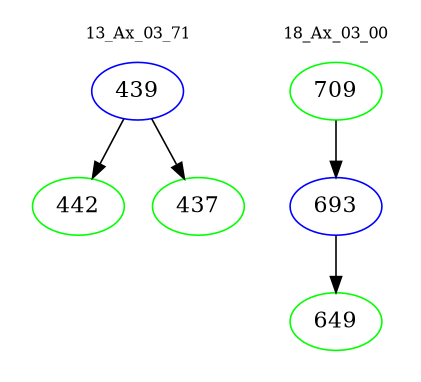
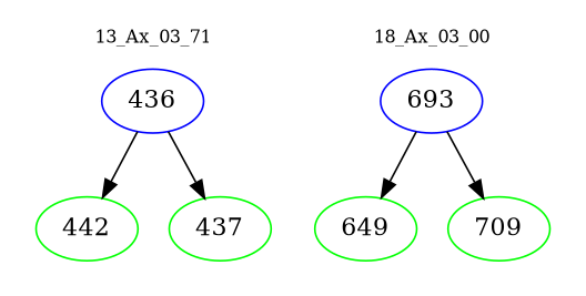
  digraph {
    node [color=green]
    edge [color=black]
-   n1 [color=blue label=439]
+   n1 [color=blue label=436]
    n2 [label=442]
    n3 [label=437]
    n4 [color=blue label=693]
    n5 [label=649]
    n6 [label=709]
    subgraph cluster_1 {
      color=white
      fontsize=10
      label="13_Ax_03_71"
      n1
      n2
      n3
    }
    subgraph cluster_2 {
      color=white
      fontsize=10
      label="18_Ax_03_00"
      n4
      n5
      n6
    }
    n1 -> n2
    n1 -> n3
    n4 -> n5
-   n6 -> n4
+   n4 -> n6
  }
